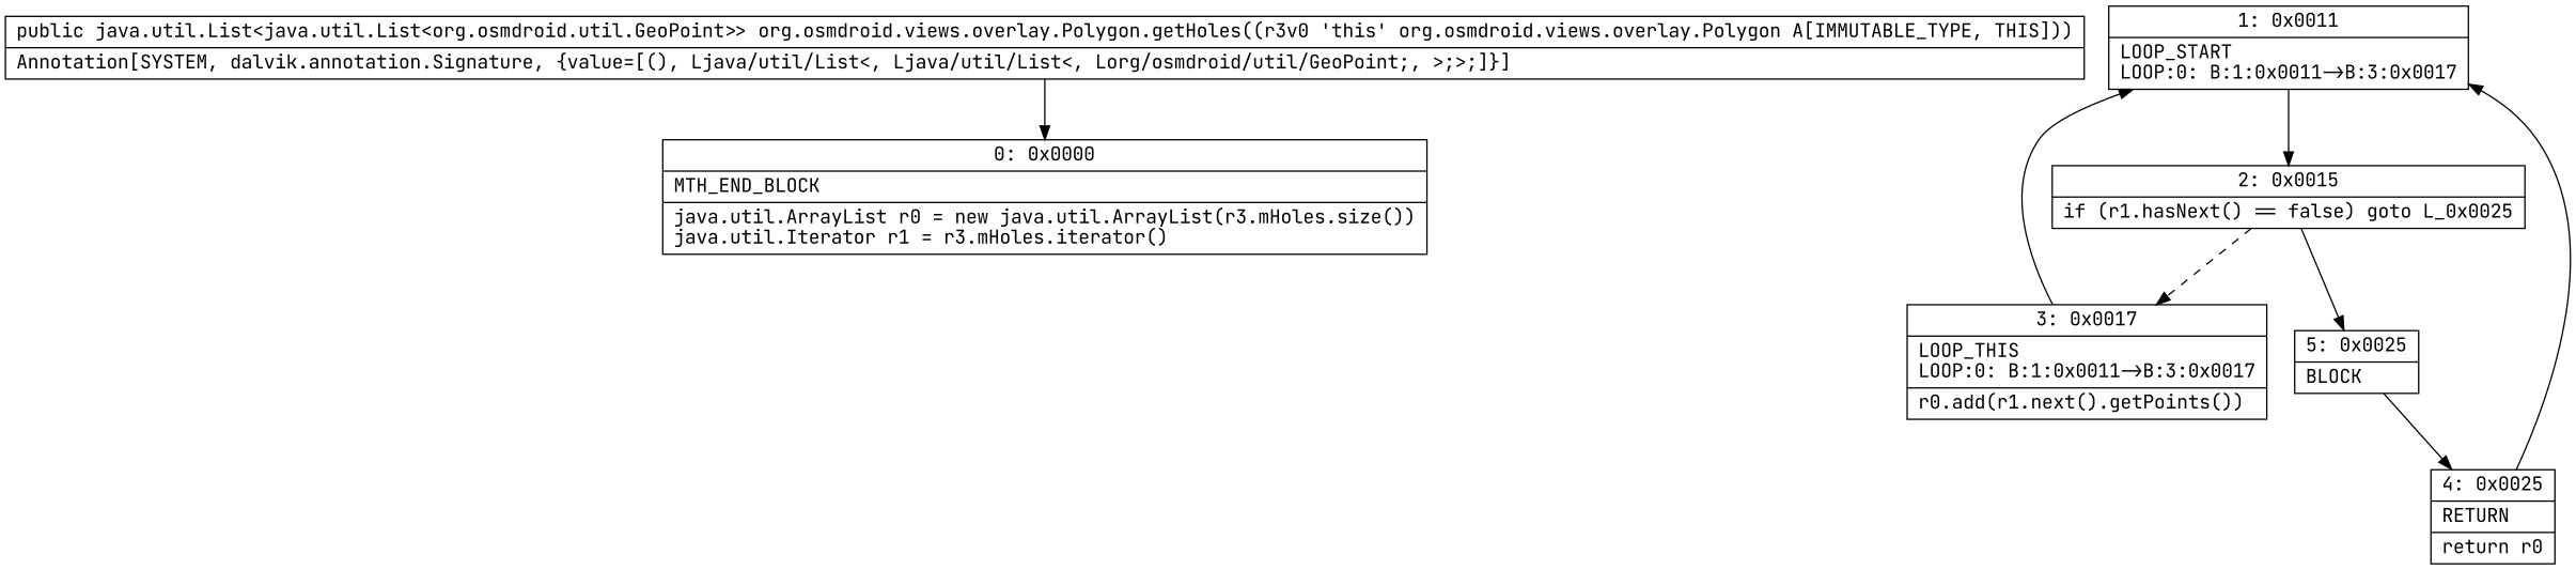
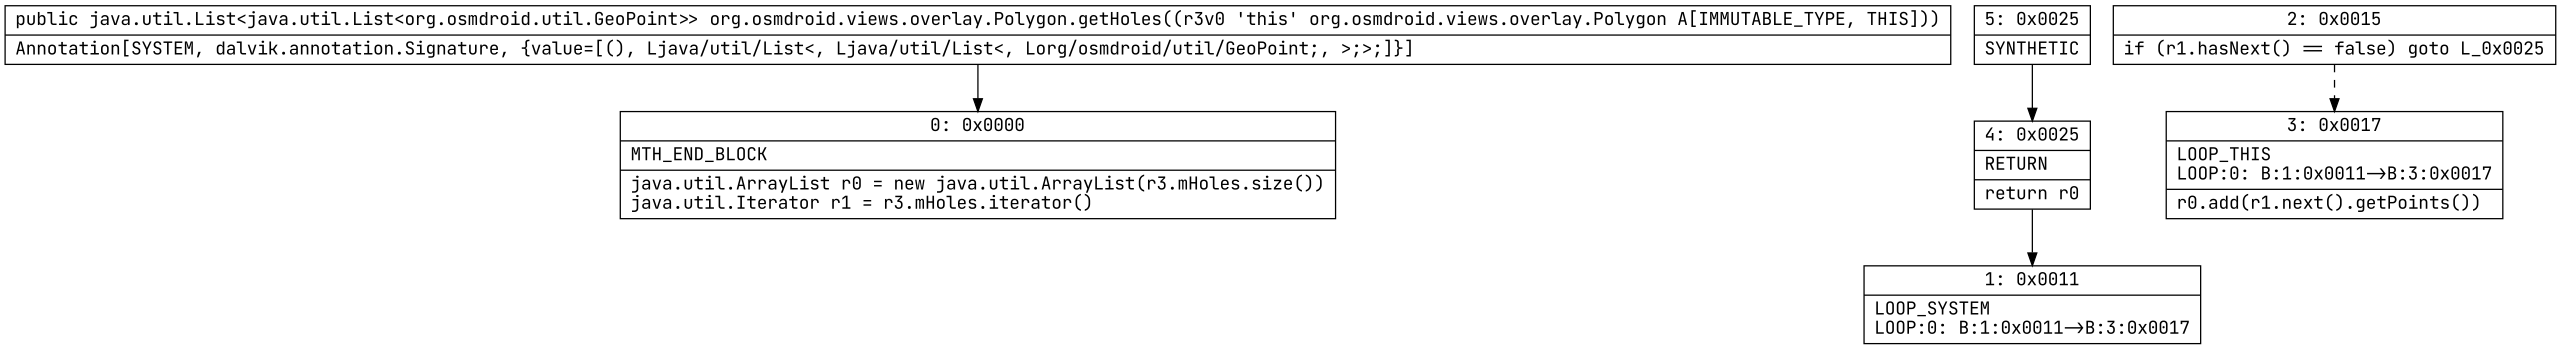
  digraph {
    fontname="JetBrains Mono"
    node [fontname="JetBrains Mono" shape=record]
    edge [fontname="JetBrains Mono"]
    n1 [label="{0\:\ 0x0000|MTH_END_BLOCK\l|java.util.ArrayList r0 = new java.util.ArrayList(r3.mHoles.size())\ljava.util.Iterator r1 = r3.mHoles.iterator()\l}"]
-   n2 [label="{1\:\ 0x0011|LOOP_START\lLOOP:0: B:1:0x0011\-\>B:3:0x0017\l}"]
+   n2 [label="{1\:\ 0x0011|LOOP_SYSTEM\lLOOP:0: B:1:0x0011\-\>B:3:0x0017\l}"]
    n3 [label="{2\:\ 0x0015|if (r1.hasNext() == false) goto L_0x0025\l}"]
    n4 [label="{3\:\ 0x0017|LOOP_THIS\lLOOP:0: B:1:0x0011\-\>B:3:0x0017\l|r0.add(r1.next().getPoints())\l}"]
-   n5 [label="{5\:\ 0x0025|BLOCK\l}"]
+   n5 [label="{5\:\ 0x0025|SYNTHETIC\l}"]
    n6 [label="{4\:\ 0x0025|RETURN\l|return r0\l}"]
    n7 [label="{public java.util.List\<java.util.List\<org.osmdroid.util.GeoPoint\>\> org.osmdroid.views.overlay.Polygon.getHoles((r3v0 'this' org.osmdroid.views.overlay.Polygon A[IMMUTABLE_TYPE, THIS]))  | Annotation[SYSTEM, dalvik.annotation.Signature, \{value=[(), Ljava\/util\/List\<, Ljava\/util\/List\<, Lorg\/osmdroid\/util\/GeoPoint;, \>;\>;]\}]\l}"]
-   n2 -> n3
    n3 -> n4 [style=dashed]
-   n3 -> n5
-   n4 -> n2
    n5 -> n6
    n6 -> n2
    n7 -> n1
  }
